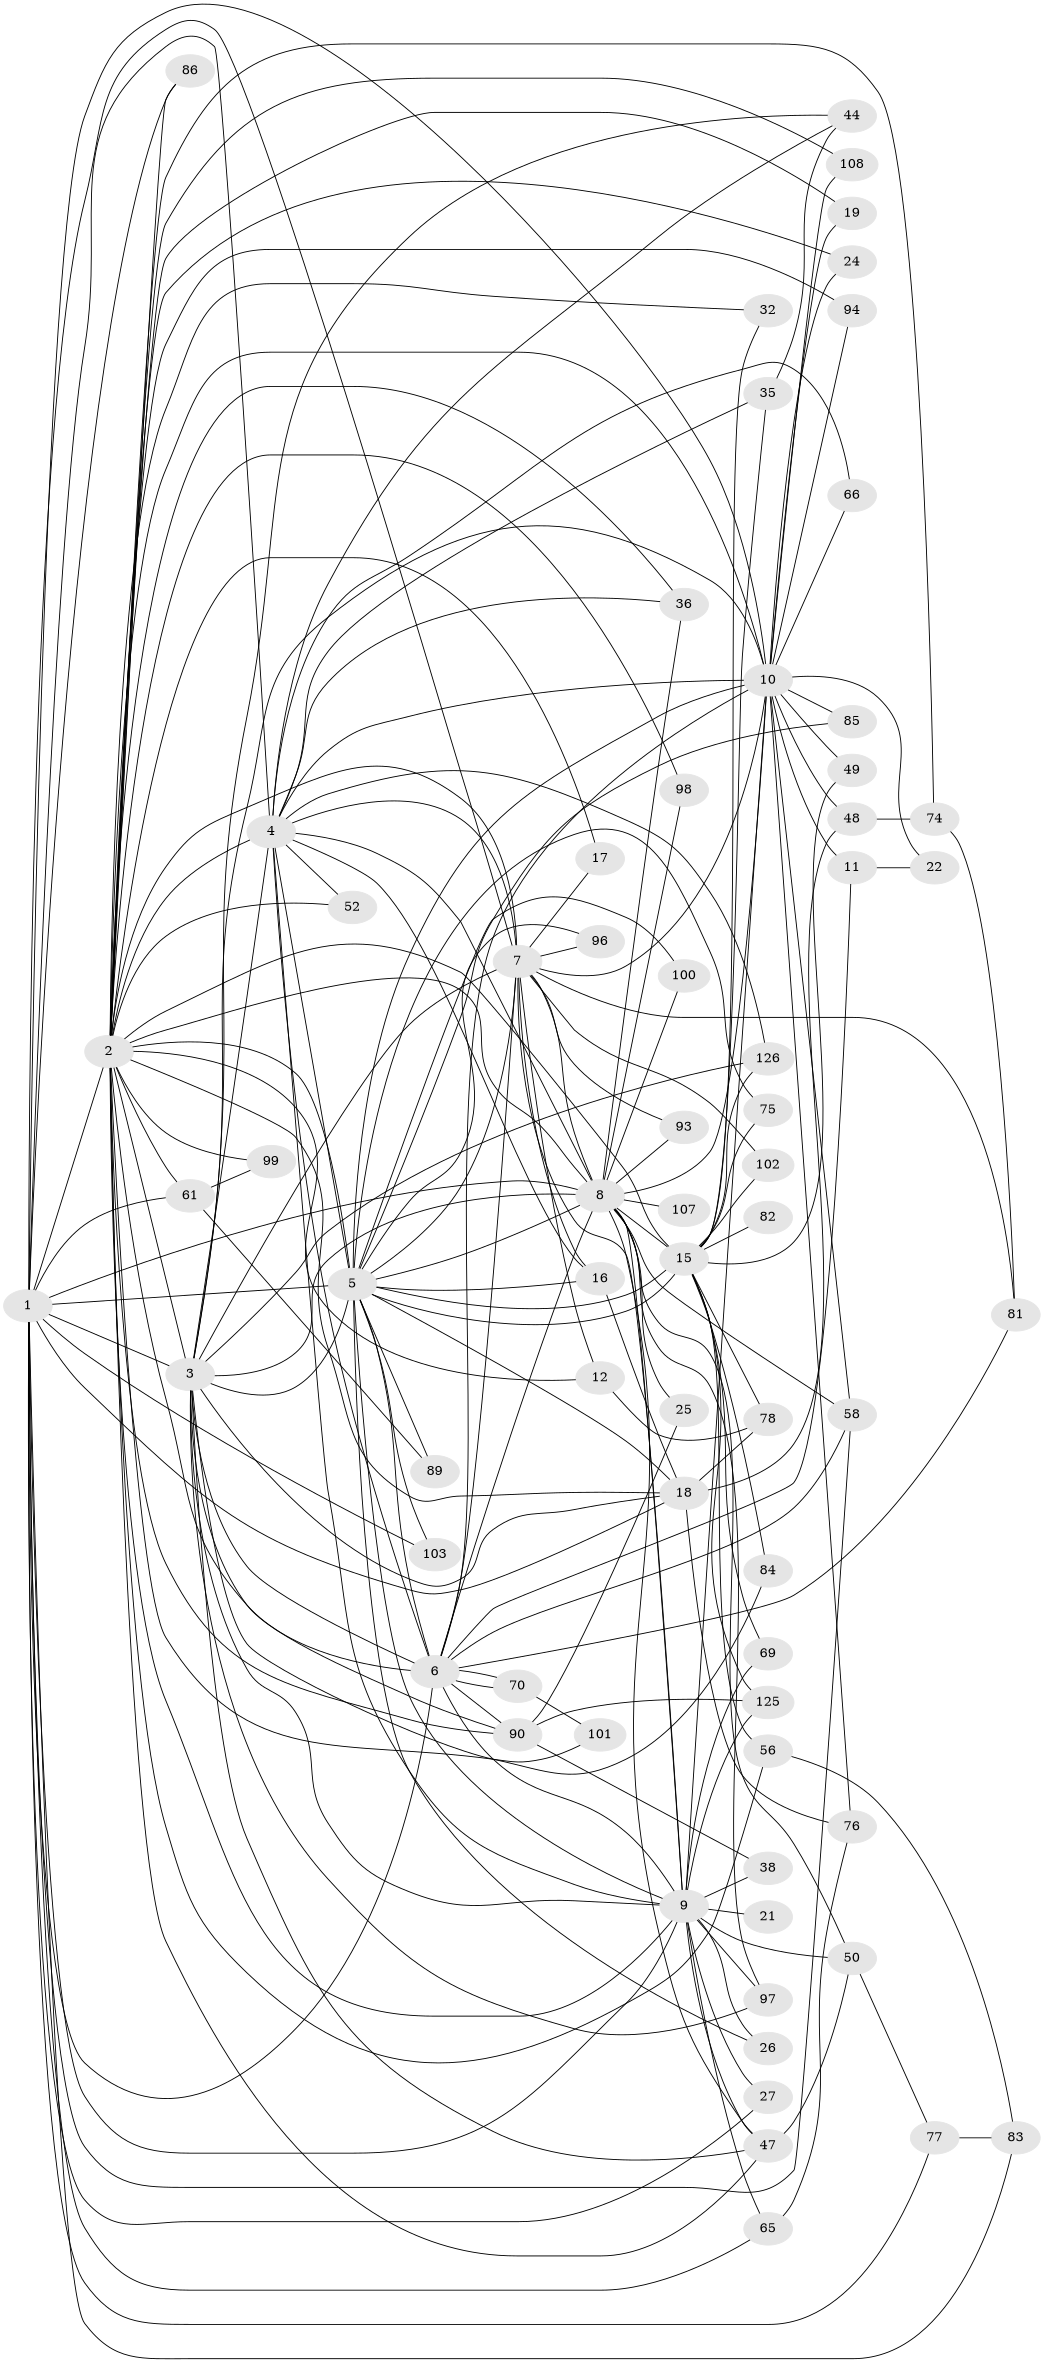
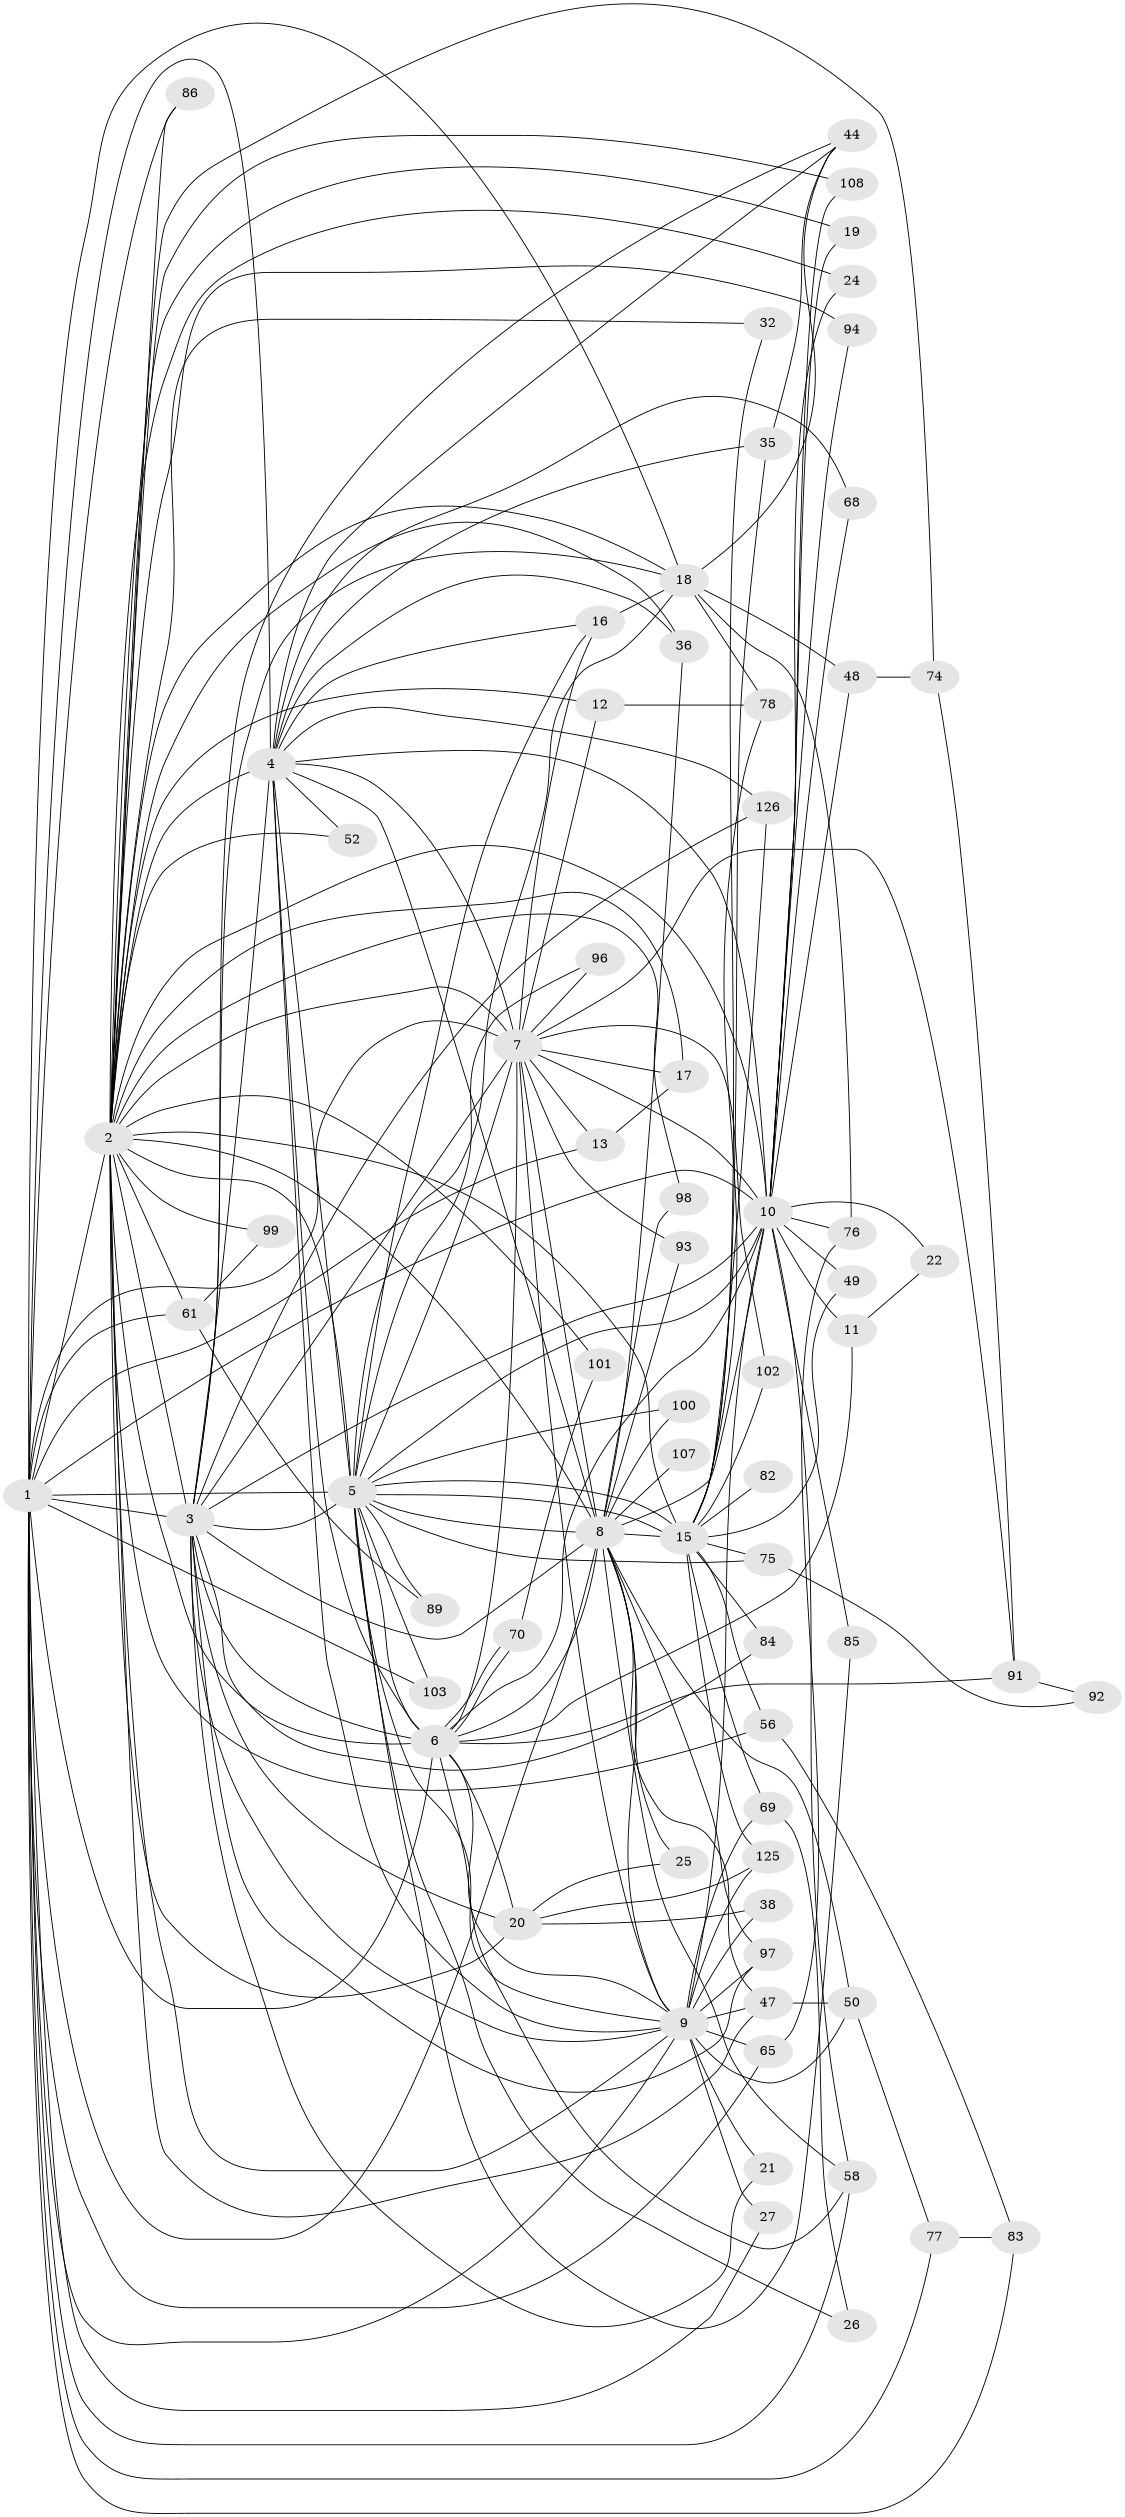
  graph {
    rankdir=LR
    node [color=gray90 style=filled]
    1 [super="+42+29"]
    2 [super="+30+59+37+120+127+87+95+51+23+31+60+91+28"]
    3
    4 [super="+53+117"]
    5 [super="+115+129+43+67"]
    6 [super="+41"]
    7
    8 [super="+68+73+46+114+133+124+33+14+34+55+39+105+54"]
    9
    10
+   13
    18 [super="+40"]
    27
    58 [super="+62"]
    61
    65
    77
    83 [super="+128"]
    86 [super="+130"]
    103
    12
    15 [super="+45"]
    17
    19
-   20 [label=90]
+   20
    24
    32
    36 [super="+132"]
    47
    52
    56
    74
    94 [super="+111"]
    98 [super="+122"]
    99
    101
    108 [super="+116"]
    21
    44
    84
    97 [super="+106"]
    126 [super="+135"]
    16
    35 [super="+104"]
-   66
+   66 [label=68]
    26
    75
    85
    89
    96
    100
    11
    70
-   81 [super="+90"]
+   81 [super="+90" label=91]
    93
    102
    25
    50 [super="+72"]
    107
    38
    69
    125
    22
    48
    49
    76 [super="+123"]
    78 [super="+79"]
    82
+   92
    1 -- 2 [weight=4]
    1 -- 3
    1 -- 4
    1 -- 5
    1 -- 6 [weight=2]
    1 -- 7
    1 -- 8 [weight=2]
    1 -- 9
    1 -- 10
+   1 -- 13
    1 -- 18
    1 -- 27
    1 -- 58
    1 -- 61
    1 -- 65
    1 -- 77
    1 -- 83
    1 -- 86
    1 -- 103
    2 -- 3 [weight=3]
    2 -- 4
    2 -- 5 [weight=4]
    2 -- 6 [weight=2]
    2 -- 7 [weight=3]
    2 -- 8 [weight=3]
    2 -- 9 [weight=3]
    2 -- 10 [weight=3]
    2 -- 18 [weight=2]
    2 -- 61 [weight=2]
    2 -- 86
    2 -- 12
    2 -- 15
    2 -- 17
    2 -- 19
    2 -- 20
    2 -- 24
    2 -- 32
    2 -- 36
    2 -- 47
    2 -- 52
    2 -- 56
    2 -- 74
    2 -- 94 [weight=2]
    2 -- 98 [weight=2]
    2 -- 99
    2 -- 101
    2 -- 108
    3 -- 4
    3 -- 5
    3 -- 6
    3 -- 7
    3 -- 8 [weight=2]
    3 -- 9
    3 -- 10
    3 -- 18
    3 -- 20
-   3 -- 47
+   3 -- 21
    3 -- 44
    3 -- 84
    3 -- 97
    3 -- 126
    4 -- 5
    4 -- 6
    4 -- 7
    4 -- 8 [weight=2]
    4 -- 9
    4 -- 10
    4 -- 36
    4 -- 52
    4 -- 44
    4 -- 126
    4 -- 16
    4 -- 35
    4 -- 66
    5 -- 6
    5 -- 7
    5 -- 8 [weight=7]
    5 -- 9
    5 -- 10 [weight=2]
    5 -- 18
    5 -- 103
    5 -- 15
    5 -- 15
    5 -- 16
    5 -- 26
    5 -- 75
    5 -- 85
    5 -- 89
    5 -- 96
    5 -- 100
    6 -- 7
    6 -- 8 [weight=4]
    6 -- 9
    6 -- 10
    6 -- 58
    6 -- 20
    6 -- 11
    6 -- 70
    6 -- 70
    6 -- 81 [weight=2]
    7 -- 8
    7 -- 9
    7 -- 10
+   7 -- 13
    7 -- 12
    7 -- 17
    7 -- 16
    7 -- 96
    7 -- 81
    7 -- 93
    7 -- 102
    8 -- 9 [weight=3]
    8 -- 10 [weight=3]
    8 -- 58
    8 -- 15
    8 -- 36 [weight=2]
    8 -- 47
    8 -- 98
    8 -- 97
    8 -- 100
    8 -- 93
    8 -- 25
    8 -- 50 [weight=2]
    8 -- 107 [weight=2]
    9 -- 10
    9 -- 27
    9 -- 65
    9 -- 47
    9 -- 21
    9 -- 97
-   9 -- 26
+   69 -- 26
    9 -- 50
    9 -- 38
    9 -- 69
    9 -- 125 [weight=2]
    10 -- 58
    10 -- 19
    10 -- 24
    10 -- 94
    10 -- 108
    10 -- 66
    10 -- 85
    10 -- 11
    10 -- 22
    10 -- 48
    10 -- 49
    10 -- 76
+   13 -- 17
+   18 -- 44
    18 -- 48
    18 -- 76
    18 -- 78
    61 -- 99
    61 -- 89
    65 -- 76
    77 -- 83
    12 -- 78
    15 -- 32
    15 -- 56
    15 -- 84
    15 -- 126
    15 -- 35
    15 -- 75
    15 -- 102
    15 -- 69
    15 -- 125
    15 -- 49
    15 -- 78
    15 -- 82
    20 -- 25
    20 -- 38
    20 -- 125
    47 -- 50
    56 -- 83
    74 -- 81
    16 -- 18
    35 -- 44
+   75 -- 92
    11 -- 22
    70 -- 101
+   81 -- 92
    50 -- 77
    48 -- 74
  }
